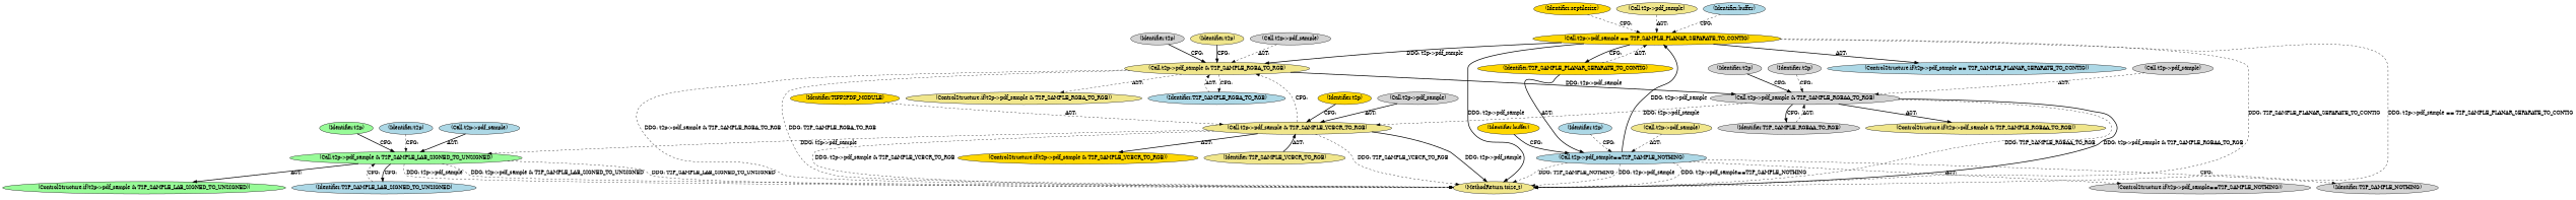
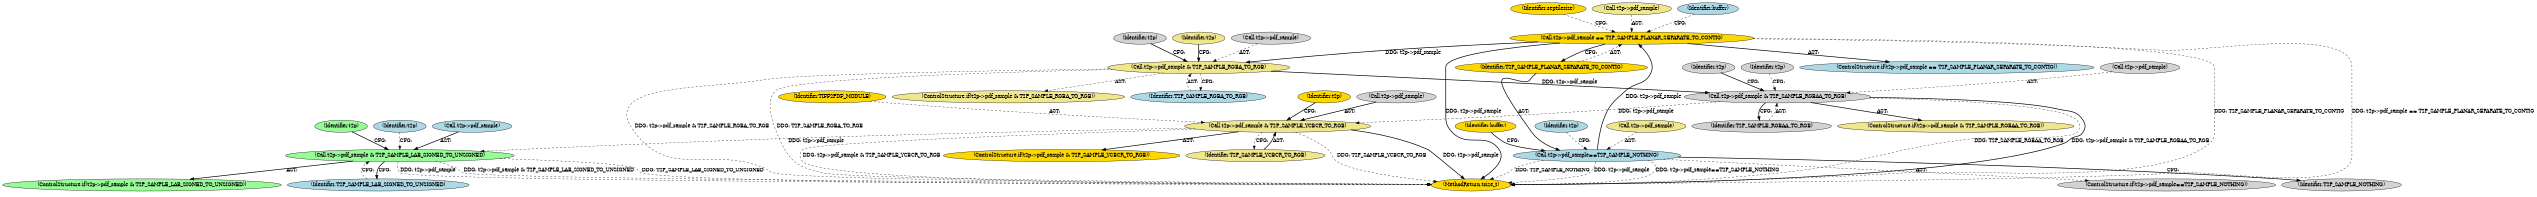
  digraph {
    node [fillcolor=lightgrey style=filled]
    edge [style=dashed]
    n1 [fillcolor=gold label="(Call,t2p->pdf_sample == T2P_SAMPLE_PLANAR_SEPARATE_TO_CONTIG)"]
    n2 [fillcolor=khaki label="(Call,t2p->pdf_sample & T2P_SAMPLE_RGBA_TO_RGB)"]
    n3 [fillcolor=lightblue label="(ControlStructure,if(t2p->pdf_sample == T2P_SAMPLE_PLANAR_SEPARATE_TO_CONTIG))"]
    n4 [fillcolor=gold label="(Identifier,T2P_SAMPLE_PLANAR_SEPARATE_TO_CONTIG)"]
-   n5 [fillcolor=khaki label="(MethodReturn,tsize_t)"]
+   n5 [fillcolor=gold label="(MethodReturn,tsize_t)"]
    n6 [label="(Call,t2p->pdf_sample & T2P_SAMPLE_RGBAA_TO_RGB)"]
    n7 [fillcolor=khaki label="(ControlStructure,if(t2p->pdf_sample & T2P_SAMPLE_RGBA_TO_RGB))"]
    n8 [fillcolor=lightblue label="(Identifier,T2P_SAMPLE_RGBA_TO_RGB)"]
    n9 [fillcolor=lightblue label="(Call,t2p->pdf_sample==T2P_SAMPLE_NOTHING)"]
    n10 [label="(ControlStructure,if(t2p->pdf_sample==T2P_SAMPLE_NOTHING))"]
    n11 [label="(Identifier,T2P_SAMPLE_NOTHING)"]
    n12 [fillcolor=khaki label="(Call,t2p->pdf_sample & T2P_SAMPLE_YCBCR_TO_RGB)"]
    n13 [fillcolor=khaki label="(ControlStructure,if(t2p->pdf_sample & T2P_SAMPLE_RGBAA_TO_RGB))"]
    n14 [label="(Identifier,T2P_SAMPLE_RGBAA_TO_RGB)"]
    n15 [fillcolor=palegreen label="(Call,t2p->pdf_sample & T2P_SAMPLE_LAB_SIGNED_TO_UNSIGNED)"]
    n16 [fillcolor=gold label="(ControlStructure,if(t2p->pdf_sample & T2P_SAMPLE_YCBCR_TO_RGB))"]
    n17 [fillcolor=khaki label="(Identifier,T2P_SAMPLE_YCBCR_TO_RGB)"]
    n18 [fillcolor=palegreen label="(ControlStructure,if(t2p->pdf_sample & T2P_SAMPLE_LAB_SIGNED_TO_UNSIGNED))"]
    n19 [fillcolor=lightblue label="(Identifier,T2P_SAMPLE_LAB_SIGNED_TO_UNSIGNED)"]
    n20 [label="(Identifier,t2p)"]
    n21 [fillcolor=khaki label="(Identifier,t2p)"]
    n22 [label="(Identifier,t2p)"]
    n23 [label="(Call,t2p->pdf_sample)"]
    n24 [fillcolor=gold label="(Identifier,septilesize)"]
    n25 [fillcolor=gold label="(Identifier,buffer)"]
    n26 [fillcolor=khaki label="(Call,t2p->pdf_sample)"]
    n27 [fillcolor=lightblue label="(Identifier,buffer)"]
    n28 [fillcolor=gold label="(Identifier,t2p)"]
    n29 [fillcolor=palegreen label="(Identifier,t2p)"]
    n30 [fillcolor=lightblue label="(Identifier,t2p)"]
    n31 [label="(Call,t2p->pdf_sample)"]
    n32 [label="(Call,t2p->pdf_sample)"]
    n33 [fillcolor=lightblue label="(Call,t2p->pdf_sample)"]
    n34 [fillcolor=lightblue label="(Identifier,t2p)"]
    n35 [label="(Identifier,t2p)"]
    n36 [fillcolor=khaki label="(Call,t2p->pdf_sample)"]
    n37 [fillcolor=gold label="(Identifier,TIFF2PDF_MODULE)"]
    n1 -> n2 [label="DDG: t2p->pdf_sample" style=bold]
    n1 -> n3 [label="AST: " style=bold]
    n1 -> n4 [label="CFG: " style=bold]
    n1 -> n5 [label="DDG: t2p->pdf_sample" style=bold]
    n1 -> n5 [label="DDG: T2P_SAMPLE_PLANAR_SEPARATE_TO_CONTIG"]
    n1 -> n5 [label="DDG: t2p->pdf_sample == T2P_SAMPLE_PLANAR_SEPARATE_TO_CONTIG"]
    n2 -> n5 [label="DDG: t2p->pdf_sample & T2P_SAMPLE_RGBA_TO_RGB"]
    n2 -> n5 [label="DDG: T2P_SAMPLE_RGBA_TO_RGB"]
    n2 -> n6 [label="DDG: t2p->pdf_sample" style=bold]
    n2 -> n7 [label="AST: "]
    n2 -> n8 [label="CFG: "]
    n4 -> n1 [label="AST: "]
    n4 -> n9 [label="AST: " style=bold]
    n6 -> n5 [label="DDG: T2P_SAMPLE_RGBAA_TO_RGB"]
    n6 -> n5 [label="DDG: t2p->pdf_sample & T2P_SAMPLE_RGBAA_TO_RGB" style=bold]
    n6 -> n12 [label="DDG: t2p->pdf_sample"]
    n6 -> n13 [label="AST: " style=bold]
    n6 -> n14 [label="CFG: " style=bold]
    n8 -> n2 [label="AST: "]
    n9 -> n1 [label="DDG: t2p->pdf_sample" style=bold]
    n9 -> n5 [label="DDG: t2p->pdf_sample==T2P_SAMPLE_NOTHING"]
    n9 -> n5 [label="DDG: T2P_SAMPLE_NOTHING"]
    n9 -> n5 [label="DDG: t2p->pdf_sample"]
    n9 -> n10 [label="AST: "]
-   n9 -> n11 [label="CFG: "]
+   n9 -> n11 [label="CFG: " style=bold]
    n12 -> n5 [label="DDG: t2p->pdf_sample" style=bold]
    n12 -> n5 [label="DDG: t2p->pdf_sample & T2P_SAMPLE_YCBCR_TO_RGB"]
    n12 -> n5 [label="DDG: T2P_SAMPLE_YCBCR_TO_RGB"]
    n12 -> n15 [label="DDG: t2p->pdf_sample"]
    n12 -> n16 [label="AST: " style=bold]
-   n12 -> n2 [label="CFG: "]
+   n12 -> n17 [label="CFG: "]
    n14 -> n6 [label="AST: "]
    n15 -> n5 [label="DDG: t2p->pdf_sample"]
    n15 -> n5 [label="DDG: t2p->pdf_sample & T2P_SAMPLE_LAB_SIGNED_TO_UNSIGNED"]
    n15 -> n5 [label="DDG: T2P_SAMPLE_LAB_SIGNED_TO_UNSIGNED"]
    n15 -> n18 [label="AST: " style=bold]
    n15 -> n19 [label="CFG: " style=bold]
    n17 -> n12 [label="AST: " style=bold]
    n19 -> n15 [label="CFG: "]
    n20 -> n2 [label="CFG: " style=bold]
    n21 -> n2 [label="CFG: " style=bold]
    n22 -> n6 [label="CFG: "]
    n23 -> n2 [label="AST: "]
    n24 -> n1 [label="CFG: "]
    n25 -> n9 [label="CFG: " style=bold]
    n26 -> n1 [label="AST: "]
    n27 -> n1 [label="CFG: "]
    n28 -> n12 [label="CFG: " style=bold]
    n29 -> n15 [label="CFG: " style=bold]
    n30 -> n15 [label="CFG: "]
    n31 -> n6 [label="AST: "]
    n32 -> n12 [label="AST: " style=bold]
    n33 -> n15 [label="AST: " style=bold]
    n34 -> n9 [label="CFG: "]
    n35 -> n6 [label="CFG: " style=bold]
    n36 -> n9 [label="AST: "]
    n37 -> n12 [label="AST: "]
  }
